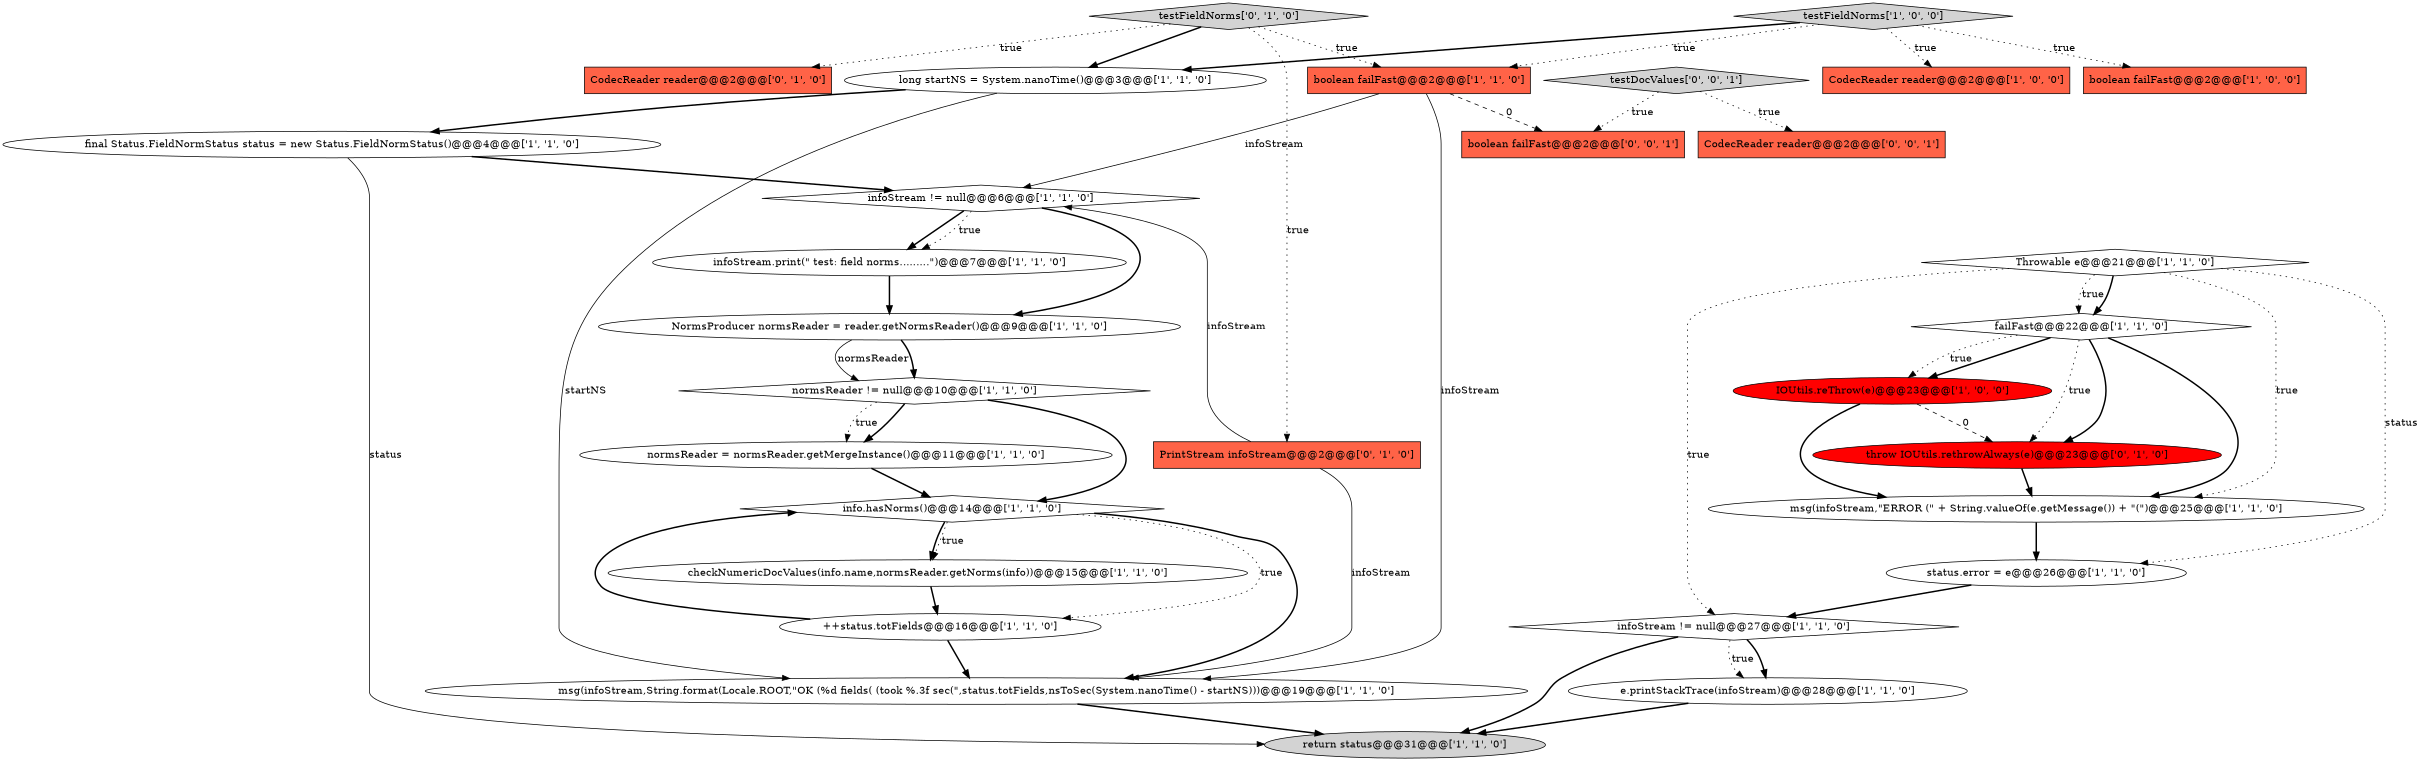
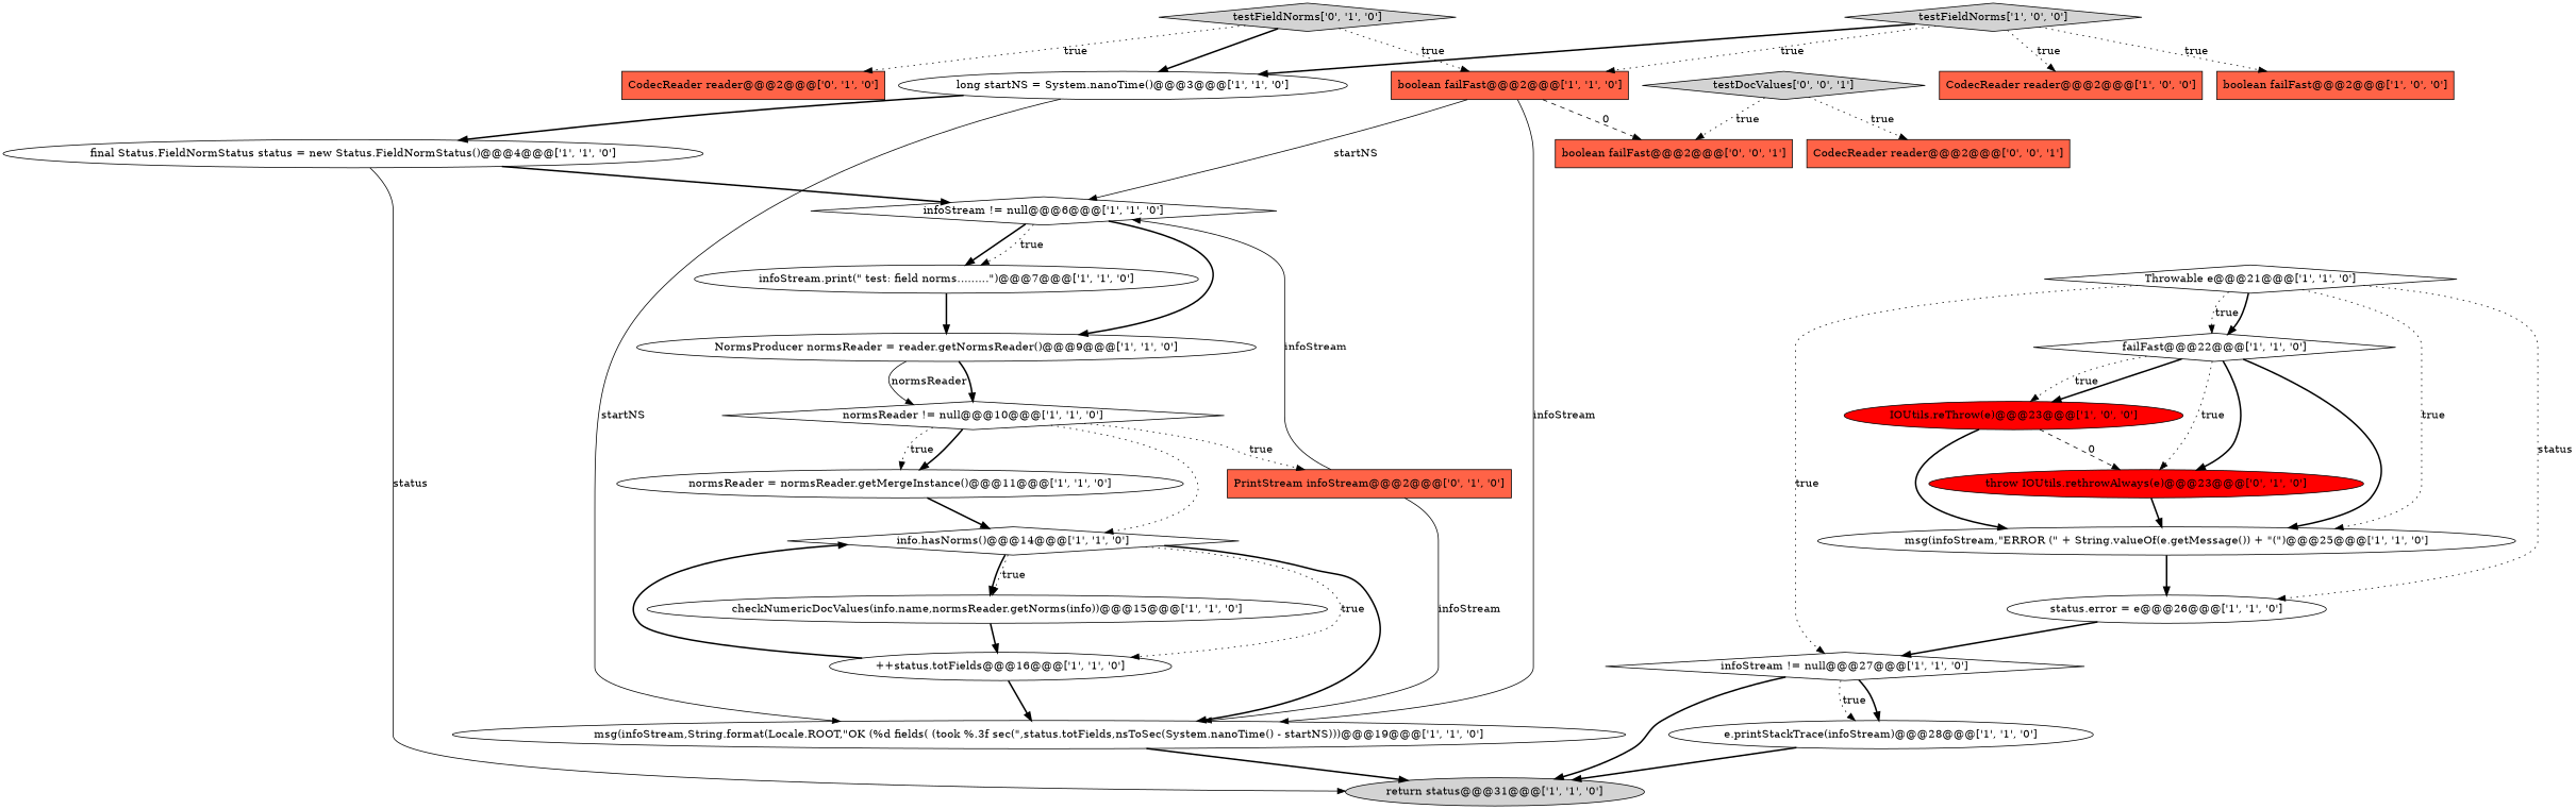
  digraph {
    node [fillcolor=white shape=ellipse style=filled]
    edge [style=bold]
    n1 [fillcolor=tomato label="CodecReader reader@@@2@@@['0', '1', '0']" shape=box]
    n2 [fillcolor=tomato label="CodecReader reader@@@2@@@['1', '0', '0']" shape=box]
    n3 [fillcolor=tomato label="boolean failFast@@@2@@@['1', '0', '0']" shape=box]
    n4 [label="normsReader != null@@@10@@@['1', '1', '0']" shape=diamond]
    n5 [label="info.hasNorms()@@@14@@@['1', '1', '0']" shape=diamond]
    n6 [label="normsReader = normsReader.getMergeInstance()@@@11@@@['1', '1', '0']"]
    n7 [label="msg(infoStream,String.format(Locale.ROOT,\"OK (%d fields( (took %.3f sec(\",status.totFields,nsToSec(System.nanoTime() - startNS)))@@@19@@@['1', '1', '0']"]
    n8 [label="++status.totFields@@@16@@@['1', '1', '0']"]
    n9 [label="checkNumericDocValues(info.name,normsReader.getNorms(info))@@@15@@@['1', '1', '0']"]
    n10 [label="infoStream.print(\" test: field norms.........\")@@@7@@@['1', '1', '0']"]
    n11 [label="NormsProducer normsReader = reader.getNormsReader()@@@9@@@['1', '1', '0']"]
    n12 [fillcolor=tomato label="boolean failFast@@@2@@@['0', '0', '1']" shape=box]
    n13 [label="long startNS = System.nanoTime()@@@3@@@['1', '1', '0']"]
    n14 [label="final Status.FieldNormStatus status = new Status.FieldNormStatus()@@@4@@@['1', '1', '0']"]
    n15 [fillcolor=lightgray label="return status@@@31@@@['1', '1', '0']"]
    n16 [label="infoStream != null@@@6@@@['1', '1', '0']" shape=diamond]
    n17 [fillcolor=lightgray label="testFieldNorms['1', '0', '0']" shape=diamond]
    n18 [fillcolor=tomato label="boolean failFast@@@2@@@['1', '1', '0']" shape=box]
    n19 [fillcolor=red label="throw IOUtils.rethrowAlways(e)@@@23@@@['0', '1', '0']"]
    n20 [label="msg(infoStream,\"ERROR (\" + String.valueOf(e.getMessage()) + \"(\")@@@25@@@['1', '1', '0']"]
    n21 [label="status.error = e@@@26@@@['1', '1', '0']"]
    n22 [label="infoStream != null@@@27@@@['1', '1', '0']" shape=diamond]
    n23 [fillcolor=tomato label="CodecReader reader@@@2@@@['0', '0', '1']" shape=box]
    n24 [fillcolor=tomato label="PrintStream infoStream@@@2@@@['0', '1', '0']" shape=box]
    n25 [fillcolor=red label="IOUtils.reThrow(e)@@@23@@@['1', '0', '0']"]
    n26 [label="Throwable e@@@21@@@['1', '1', '0']" shape=diamond]
    n27 [label="failFast@@@22@@@['1', '1', '0']" shape=diamond]
    n28 [label="e.printStackTrace(infoStream)@@@28@@@['1', '1', '0']"]
    n29 [fillcolor=lightgray label="testDocValues['0', '0', '1']" shape=diamond]
    n30 [fillcolor=lightgray label="testFieldNorms['0', '1', '0']" shape=diamond]
-   n4 -> n5
+   n4 -> n5 [style=dotted]
    n4 -> n6
    n4 -> n6 [label=true style=dotted]
    n5 -> n7
    n5 -> n8 [label=true style=dotted]
    n5 -> n9
    n5 -> n9 [label=true style=dotted]
    n6 -> n5
    n7 -> n15
    n8 -> n5
    n8 -> n7
    n9 -> n8
    n10 -> n11
    n11 -> n4 [label=normsReader style=solid]
    n11 -> n4
    n13 -> n7 [label=startNS style=solid]
    n13 -> n14
    n14 -> n15 [label=status style=solid]
    n14 -> n16
    n16 -> n10
    n16 -> n10 [label=true style=dotted]
    n16 -> n11
    n17 -> n2 [label=true style=dotted]
    n17 -> n3 [label=true style=dotted]
    n17 -> n13
    n17 -> n18 [label=true style=dotted]
    n18 -> n7 [label=infoStream style=solid]
    n18 -> n12 [label=0 style=dashed]
-   n18 -> n16 [label=infoStream style=solid]
+   n18 -> n16 [label=startNS style=solid]
    n19 -> n20
    n20 -> n21
    n21 -> n22
    n22 -> n15
    n22 -> n28
    n22 -> n28 [label=true style=dotted]
    n24 -> n7 [label=infoStream style=solid]
    n24 -> n16 [label=infoStream style=solid]
    n25 -> n19 [label=0 style=dashed]
    n25 -> n20
    n26 -> n20 [label=true style=dotted]
    n26 -> n21 [label=status style=dotted]
    n26 -> n22 [label=true style=dotted]
    n26 -> n27 [label=true style=dotted]
    n26 -> n27
    n27 -> n19
    n27 -> n19 [label=true style=dotted]
    n27 -> n20
    n27 -> n25
    n27 -> n25 [label=true style=dotted]
    n28 -> n15
    n29 -> n12 [label=true style=dotted]
    n29 -> n23 [label=true style=dotted]
    n30 -> n1 [label=true style=dotted]
    n30 -> n13
    n30 -> n18 [label=true style=dotted]
-   n30 -> n24 [label=true style=dotted]
+   n4 -> n24 [label=true style=dotted]
  }
